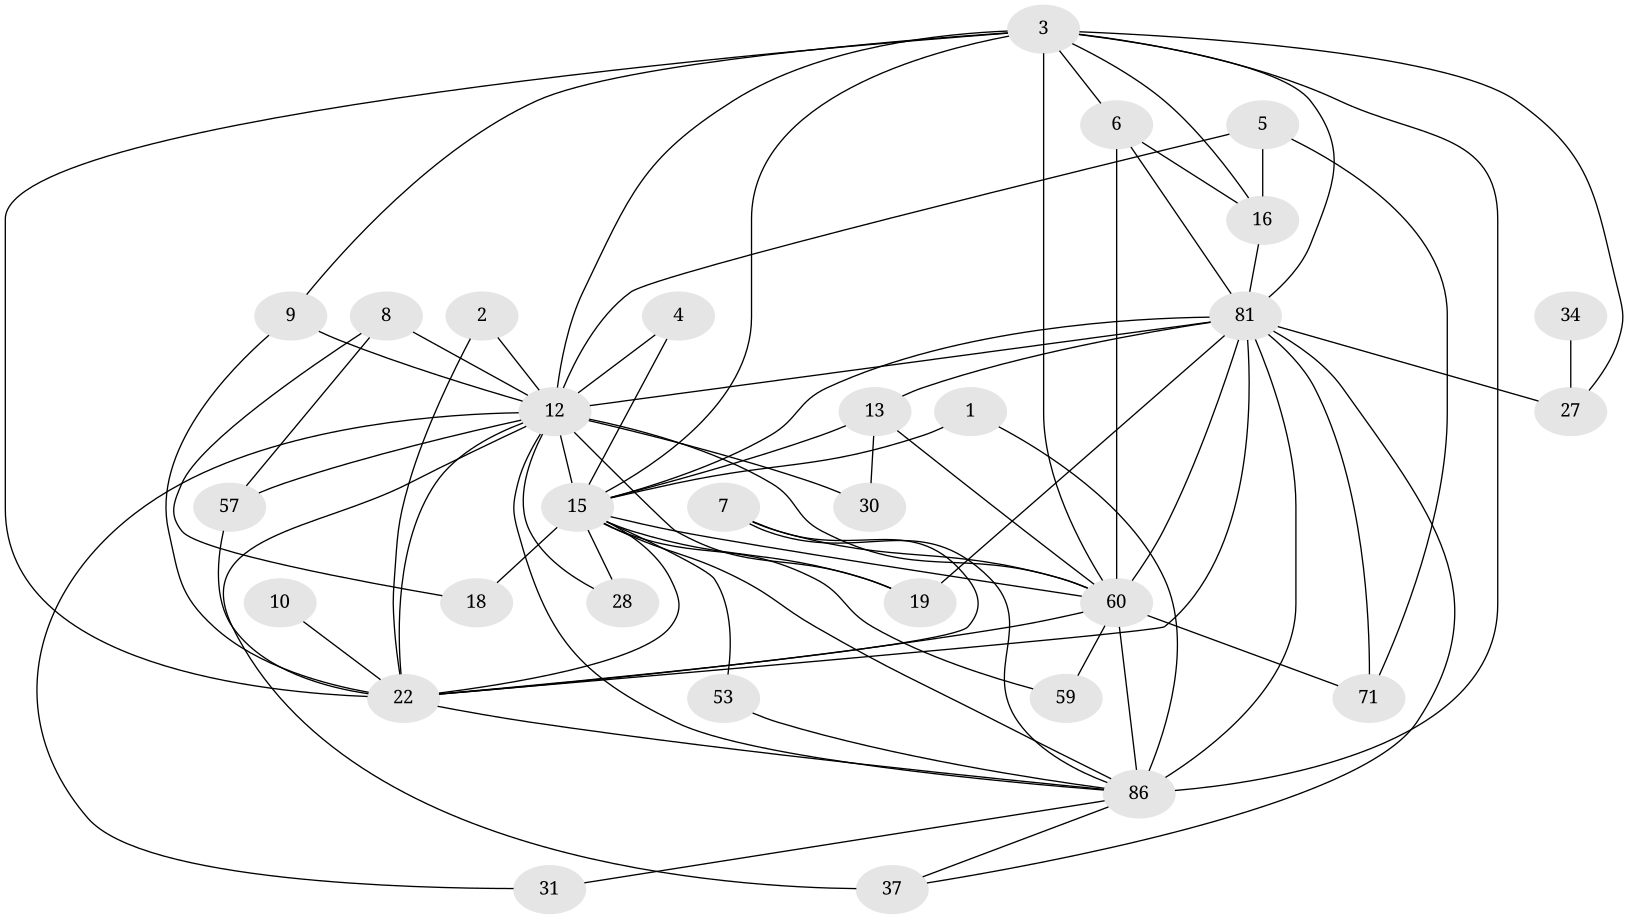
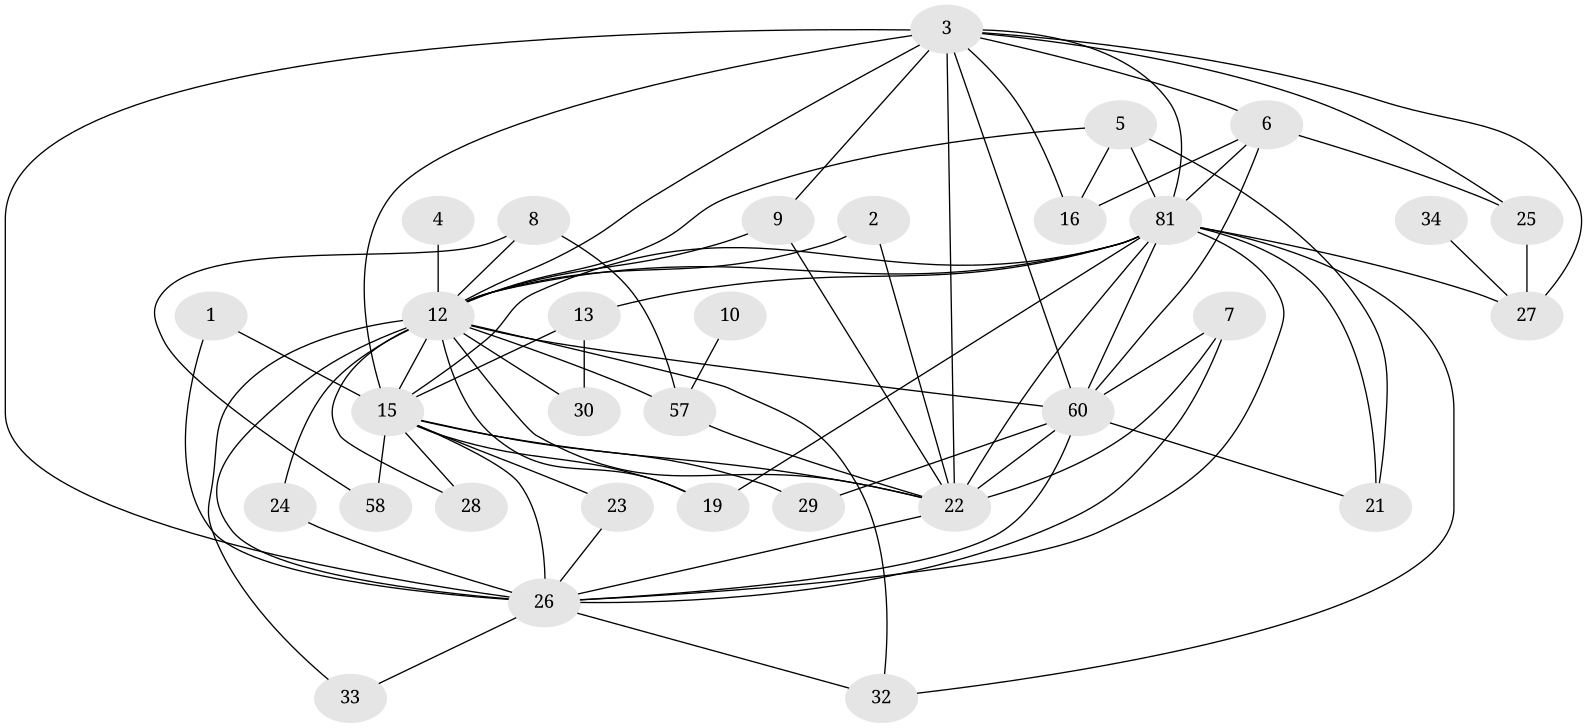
  graph {
    fontname="Noto Serif"
    node [color=gray90 fontname="Noto Serif" style=filled]
    edge [fontname="Noto Serif" weight=1.0]
    1
    15
-   26 [label=86]
+   26
    22
    n5 [label=60]
-   18
+   18 [label=58]
    19
    28
-   23 [label=53]
-   29 [label=59]
-   32 [label=37]
-   31
+   23
+   29
+   32
+   31 [label=33]
    2
    12
    n15 [label=57]
+   24
    30
    3
    6
    9
    n21 [label=81]
    16
+   25
    27
-   21 [label=71]
+   21
    13
    4
    5
    7
    8
    10
    n32 [label=34]
    1 -- 15
    1 -- 26
    15 -- 26
    15 -- 22
-   15 -- n5
    15 -- 18
    15 -- 19
    15 -- 28
    15 -- 23
    15 -- 29
    26 -- 32
    26 -- 31
    22 -- 26
    n5 -- 26 [weight=2.0]
    n5 -- 22
    n5 -- 29
    n5 -- 21
    23 -- 26
    2 -- 22
    2 -- 12
    12 -- 15 [weight=2.0]
    12 -- 26 [weight=2.0]
    12 -- 22 [weight=3.0]
    12 -- n5 [weight=2.0]
    12 -- 19
    12 -- 28
    12 -- 32 [weight=2.0]
    12 -- 31
    12 -- n15
+   12 -- 24
    12 -- 30 [weight=3.0]
    n15 -- 22
+   24 -- 26 [weight=2.0]
    3 -- 15 [weight=2.0]
    3 -- 26 [weight=3.0]
    3 -- 22 [weight=3.0]
    3 -- n5 [weight=2.0]
    3 -- 12 [weight=5.0]
    3 -- 6
    3 -- 9
    3 -- n21 [weight=4.0]
    3 -- 16
+   3 -- 25
    3 -- 27
    6 -- n5
    6 -- n21
    6 -- 16
+   6 -- 25
    9 -- 22
    9 -- 12
    n21 -- 15 [weight=4.0]
    n21 -- 26 [weight=3.0]
    n21 -- 22 [weight=3.0]
    n21 -- n5 [weight=2.0]
    n21 -- 19
    n21 -- 32
    n21 -- 12 [weight=5.0]
    n21 -- 27 [weight=2.0]
    n21 -- 21
    n21 -- 13
+   25 -- 27
    13 -- 15
-   13 -- n5
    13 -- 30
-   4 -- 15
    4 -- 12
    5 -- 12
-   16 -- n21
+   5 -- n21
    5 -- 16
    5 -- 21
    7 -- 26
    7 -- 22
    7 -- n5
    8 -- 18
    8 -- 12 [weight=2.0]
    8 -- n15
-   10 -- 22
+   10 -- n15
    n32 -- 27
  }
